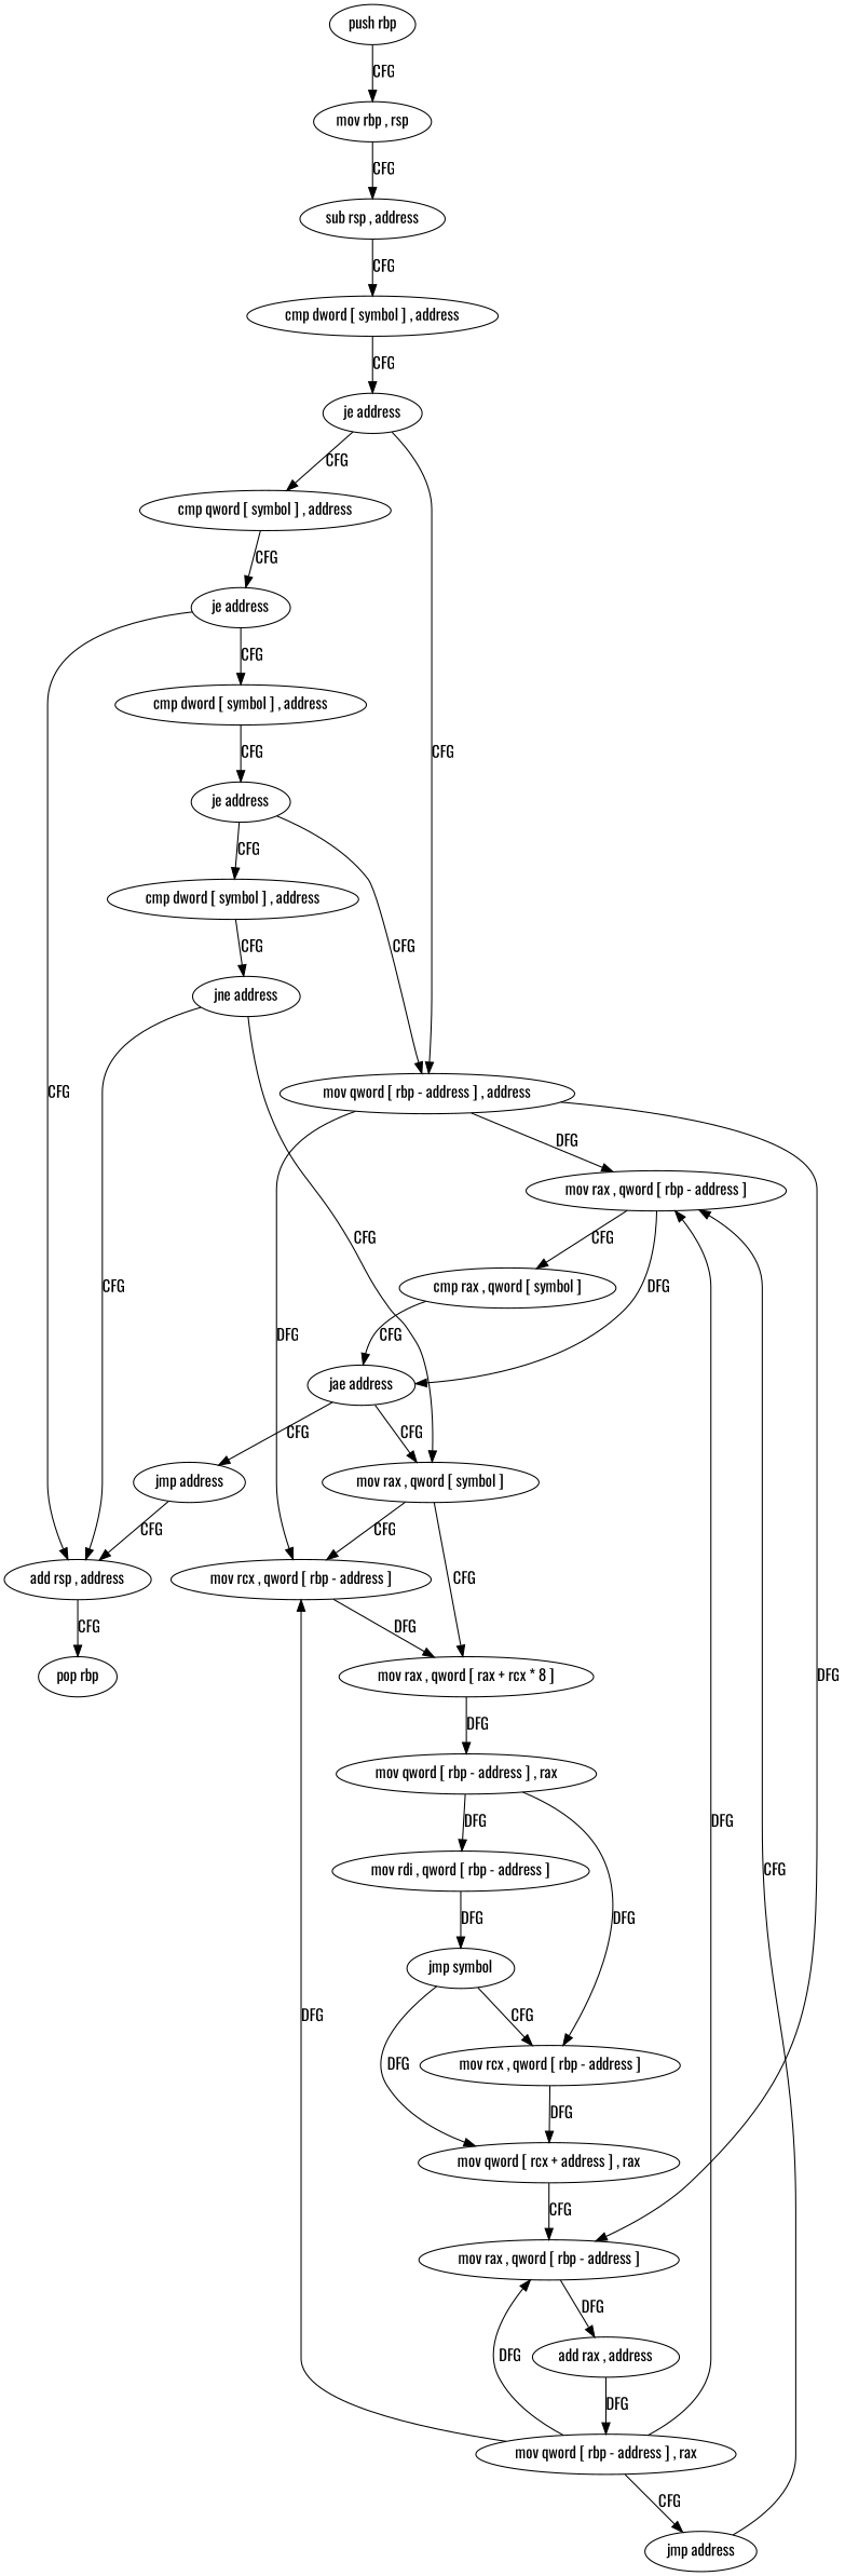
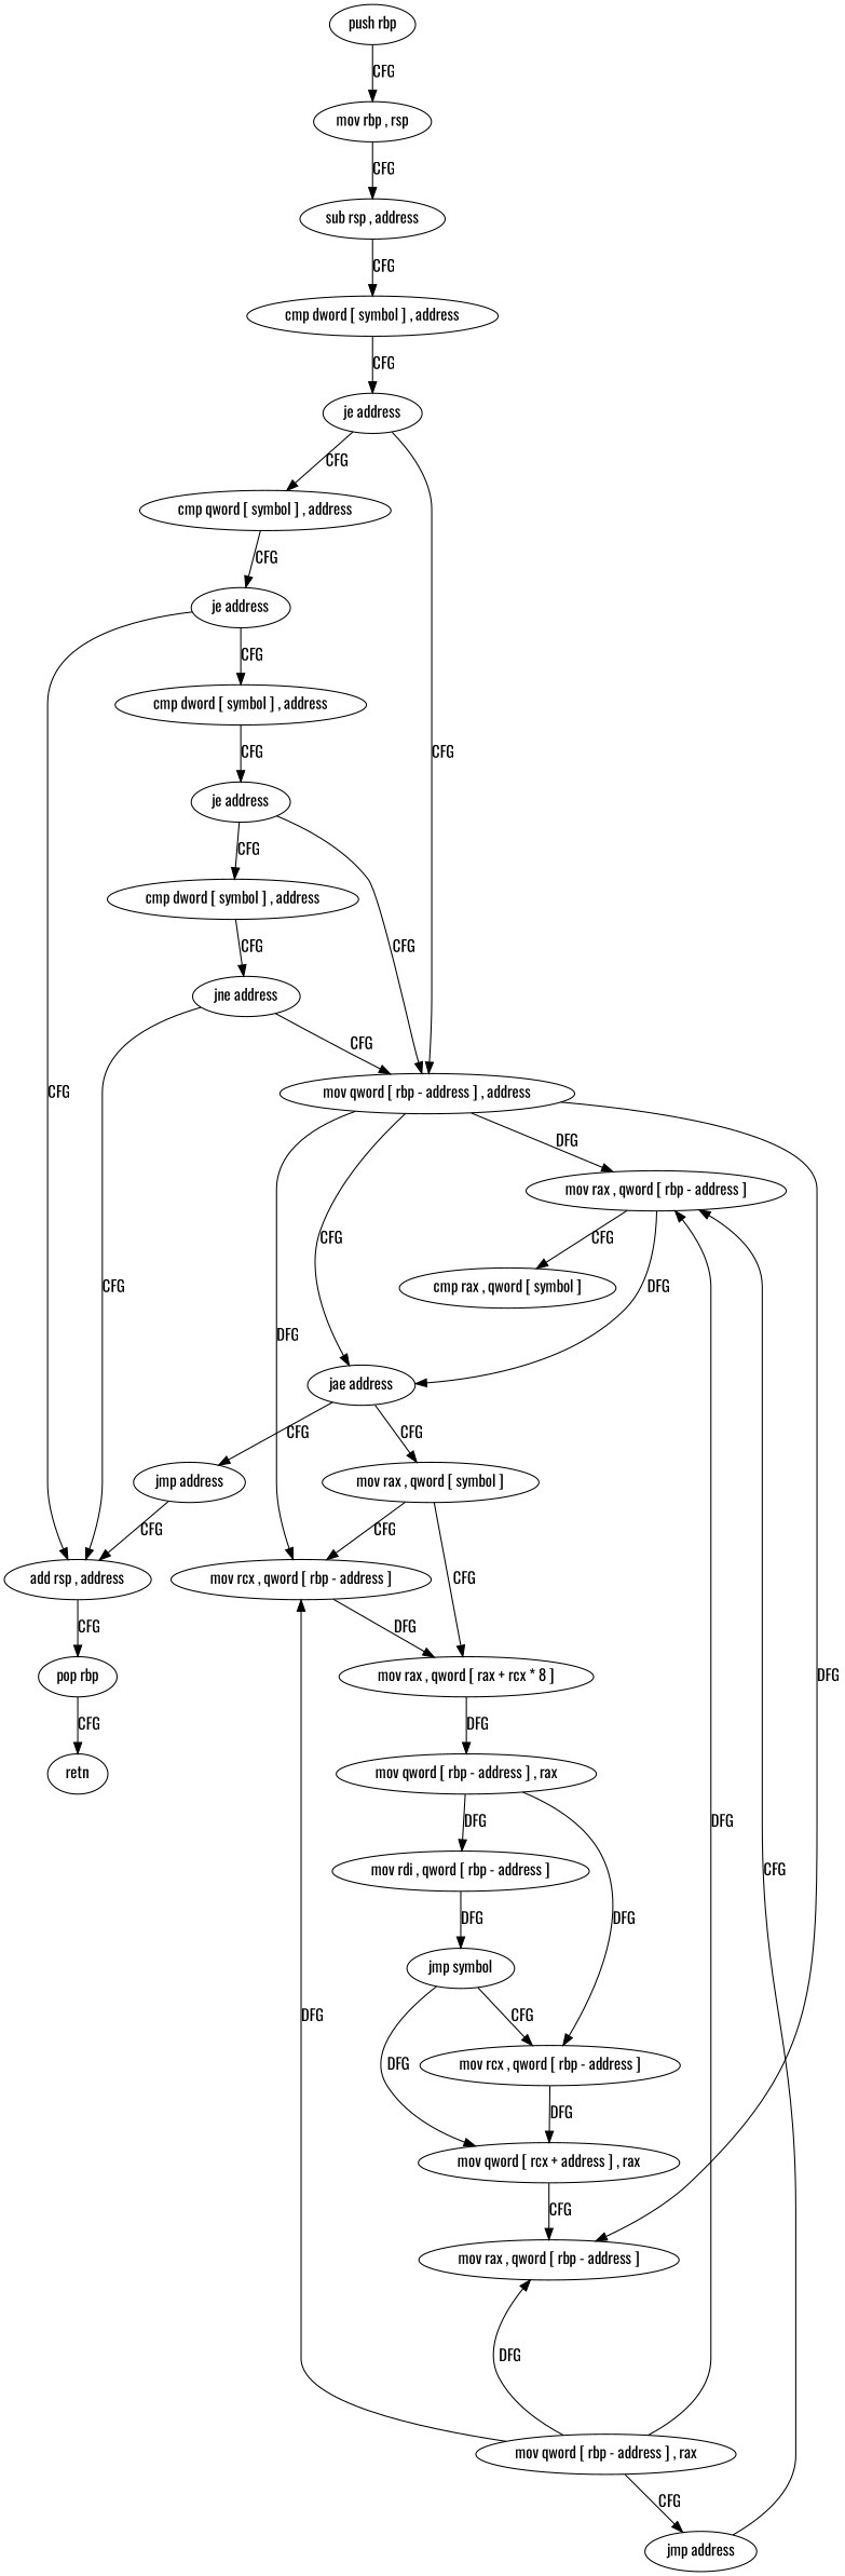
  digraph {
    fontname=Oswald
    node [fontname=Oswald]
    edge [fontname=Oswald]
    n1 [label="push rbp"]
    n2 [label="mov rbp , rsp"]
    n3 [label="sub rsp , address"]
    n4 [label="cmp dword [ symbol ] , address"]
    n5 [label="je address"]
    n6 [label="mov qword [ rbp - address ] , address"]
    n7 [label="cmp qword [ symbol ] , address"]
    n8 [label="mov rax , qword [ rbp - address ]"]
    n9 [label="mov rcx , qword [ rbp - address ]"]
    n10 [label="mov rax , qword [ rbp - address ]"]
    n11 [label="je address"]
    n12 [label="cmp rax , qword [ symbol ]"]
    n13 [label="jae address"]
    n14 [label="mov rax , qword [ rax + rcx * 8 ]"]
-   n15 [label="add rax , address"]
    n16 [label="add rsp , address"]
    n17 [label="cmp dword [ symbol ] , address"]
    n18 [label="jmp address"]
    n19 [label="mov rax , qword [ symbol ]"]
    n20 [label="pop rbp"]
    n21 [label="je address"]
+   n22 [label=retn]
    n23 [label="cmp dword [ symbol ] , address"]
    n24 [label="mov qword [ rbp - address ] , rax"]
    n25 [label="mov rdi , qword [ rbp - address ]"]
    n26 [label="mov rcx , qword [ rbp - address ]"]
    n27 [label="jmp symbol"]
    n28 [label="mov qword [ rcx + address ] , rax"]
    n29 [label="mov qword [ rbp - address ] , rax"]
    n30 [label="jmp address"]
    n31 [label="jne address"]
    n1 -> n2 [label=CFG]
    n2 -> n3 [label=CFG]
    n3 -> n4 [label=CFG]
    n4 -> n5 [label=CFG]
    n5 -> n6 [label=CFG]
    n5 -> n7 [label=CFG]
    n6 -> n8 [label=DFG]
    n6 -> n9 [label=DFG]
    n6 -> n10 [label=DFG]
    n7 -> n11 [label=CFG]
    n8 -> n12 [label=CFG]
    n8 -> n13 [label=DFG]
    n9 -> n14 [label=DFG]
-   n10 -> n15 [label=DFG]
    n11 -> n16 [label=CFG]
    n11 -> n17 [label=CFG]
-   n12 -> n13 [label=CFG]
+   n6 -> n13 [label=CFG]
    n13 -> n18 [label=CFG]
    n13 -> n19 [label=CFG]
    n14 -> n24 [label=DFG]
-   n15 -> n29 [label=DFG]
    n16 -> n20 [label=CFG]
    n17 -> n21 [label=CFG]
    n18 -> n16 [label=CFG]
    n19 -> n9 [label=CFG]
    n19 -> n14 [label=CFG]
+   n20 -> n22 [label=CFG]
    n21 -> n6 [label=CFG]
    n21 -> n23 [label=CFG]
    n23 -> n31 [label=CFG]
    n24 -> n25 [label=DFG]
    n24 -> n26 [label=DFG]
    n25 -> n27 [label=DFG]
    n26 -> n28 [label=DFG]
    n27 -> n26 [label=CFG]
    n27 -> n28 [label=DFG]
    n28 -> n10 [label=CFG]
    n29 -> n8 [label=DFG]
    n29 -> n9 [label=DFG]
    n29 -> n10 [label=DFG]
    n29 -> n30 [label=CFG]
    n30 -> n8 [label=CFG]
-   n31 -> n19 [label=CFG]
+   n31 -> n6 [label=CFG]
    n31 -> n16 [label=CFG]
  }
